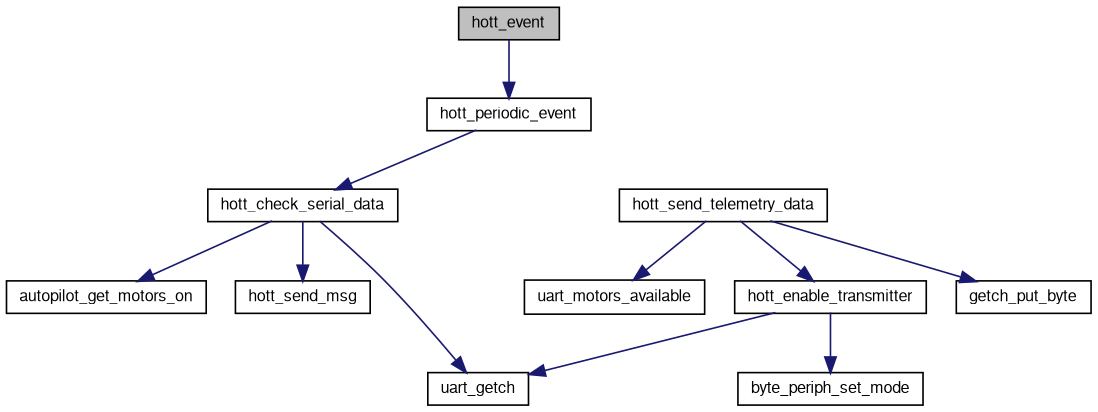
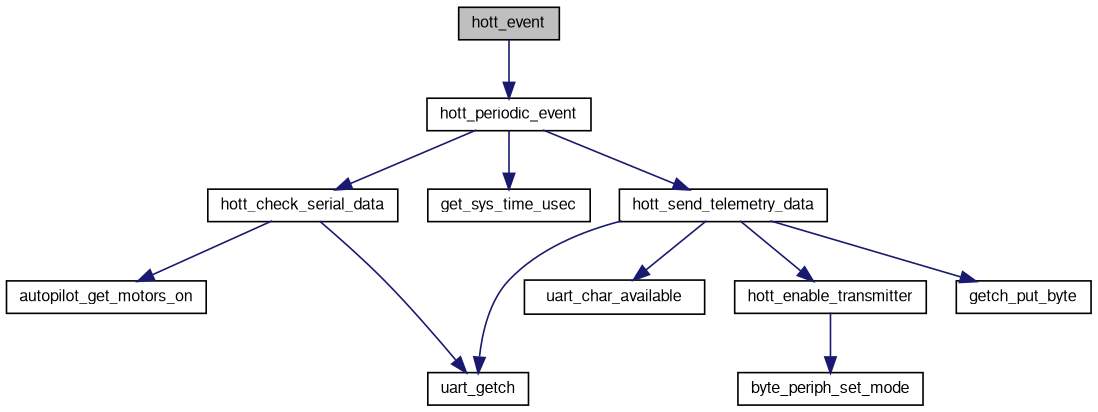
  digraph {
    rankdir=TB
    node [color=black fillcolor=white fontname=FreeSans fontsize=10 shape=record style=filled]
    edge [color=midnightblue fontname=FreeSans fontsize=10 labelfontname=FreeSans labelfontsize=10 style=solid]
    n1 [fillcolor=grey75 fontcolor=black height=0.2 label=hott_event width=0.4]
    n2 [height=0.2 label=hott_periodic_event width=0.4]
    n3 [height=0.2 label=hott_check_serial_data width=0.4]
+   n4 [height=0.2 label=get_sys_time_usec width=0.4]
    n5 [height=0.2 label=hott_send_telemetry_data width=0.4]
    n6 [height=0.2 label=autopilot_get_motors_on width=0.4]
-   n7 [height=0.2 label=hott_send_msg width=0.4]
    n8 [height=0.2 label=uart_getch width=0.4]
-   n9 [height=0.2 label=uart_motors_available width=0.4]
+   n9 [height=0.2 label=uart_char_available width=0.4]
    n10 [height=0.2 label=hott_enable_transmitter width=0.4]
    n11 [height=0.2 label=getch_put_byte width=0.4]
    n12 [height=0.2 label=byte_periph_set_mode width=0.4]
    n1 -> n2
    n2 -> n3
+   n2 -> n4
+   n2 -> n5
    n3 -> n6
-   n3 -> n7
    n3 -> n8
-   n10 -> n8
+   n5 -> n8
    n5 -> n9
    n5 -> n10
    n5 -> n11
    n10 -> n12
  }
